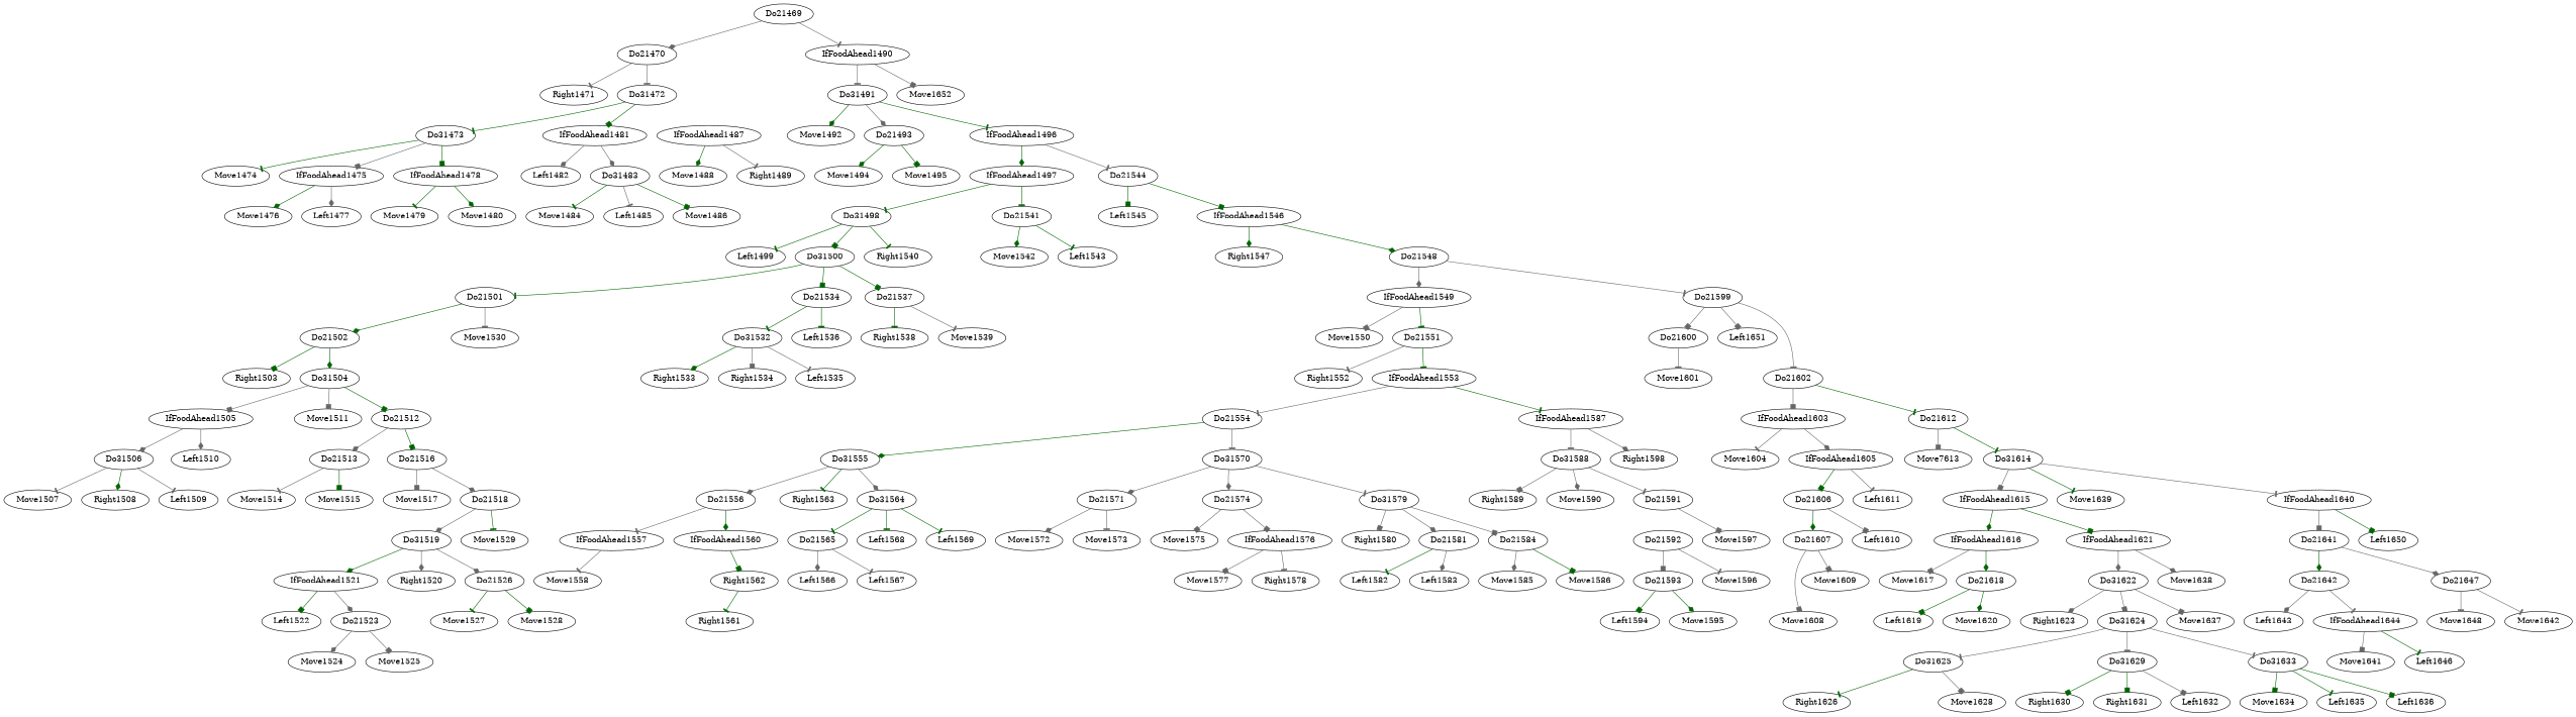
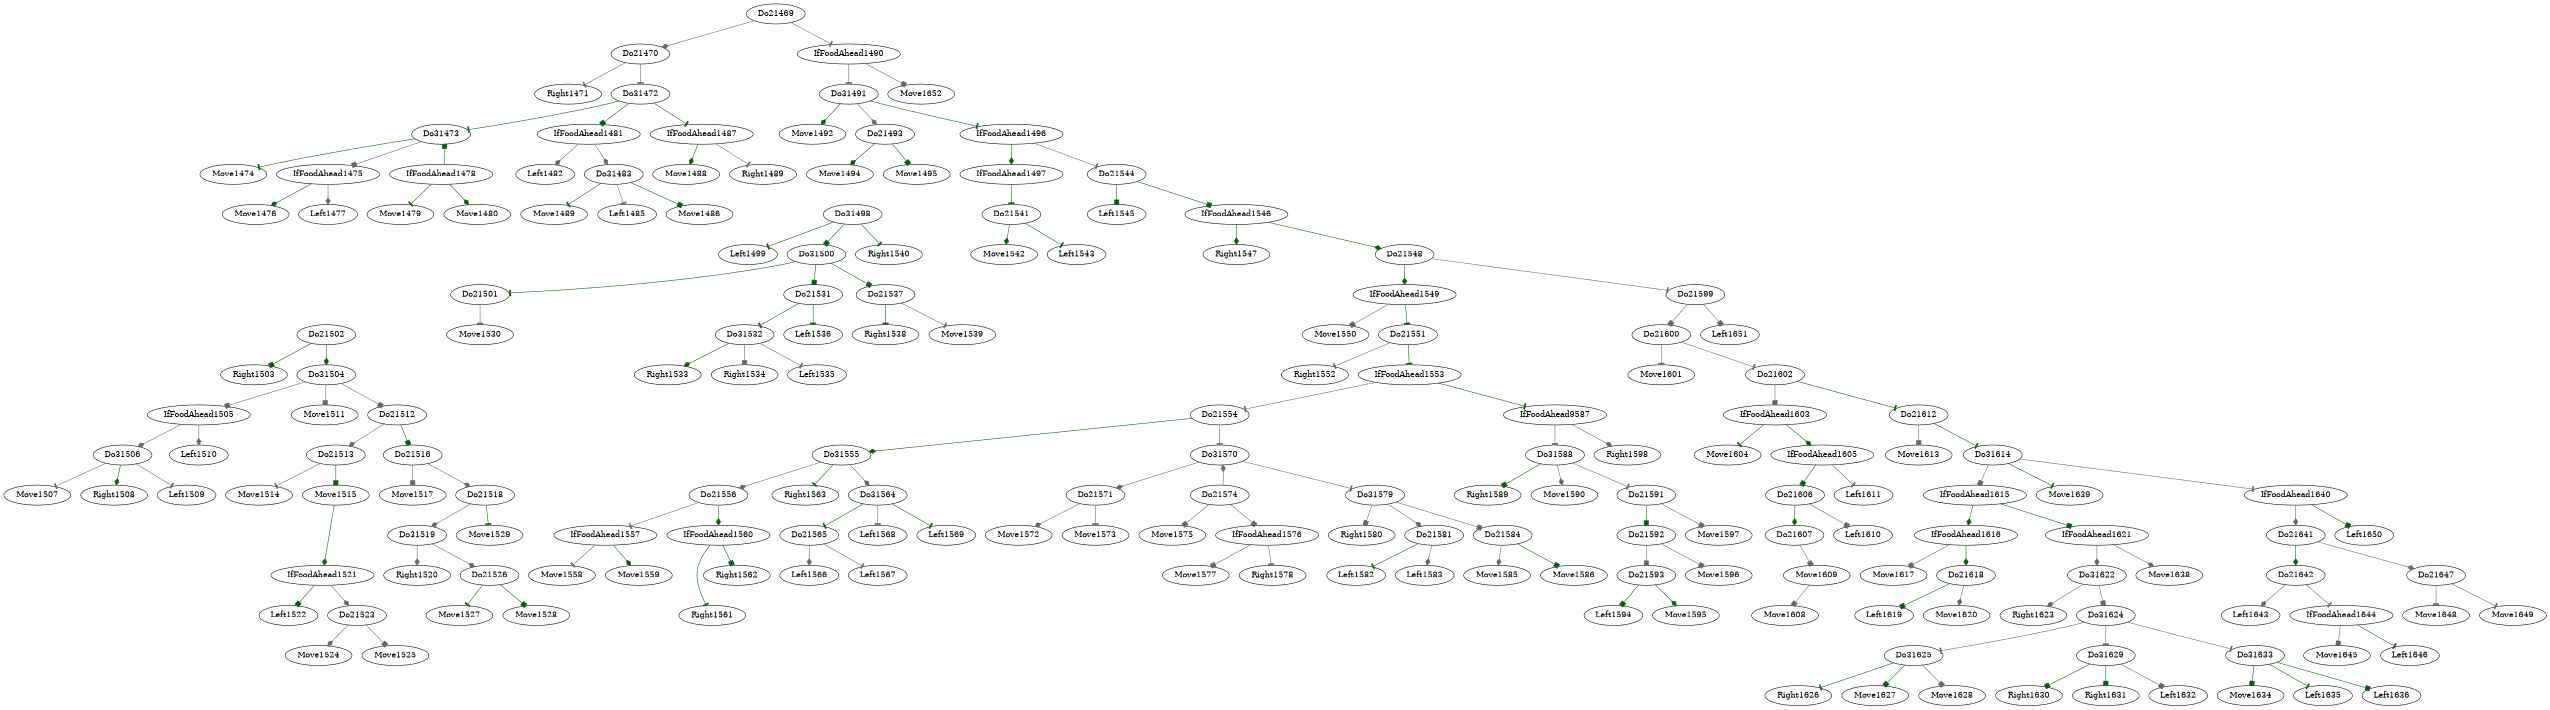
  digraph {
    edge [arrowhead=tee color=gray40]
    Do21470
    Right1471
    Do31472
    Do31473
    IfFoodAhead1481
    IfFoodAhead1487
    Move1474
    IfFoodAhead1475
    IfFoodAhead1478
    Move1476
    Left1477
    Move1479
    Move1480
    Left1482
    Do31483
    Move1488
    Right1489
-   Move1484
+   Move1484 [label=Move1489]
    Left1485
    Move1486
    Do21469
    IfFoodAhead1490
    Do31491
    Move1652
    Move1492
    Do21493
    IfFoodAhead1496
    Move1494
    Move1495
    IfFoodAhead1497
    Do21544
    Do31498
    Left1499
    Do31500
    Right1540
    Do21501
-   Do21531 [label=Do21534]
+   Do21531
    Do21537
    Do21502
    Right1503
    Do31504
    IfFoodAhead1505
    Move1511
    Do21512
    Do31506
    Move1507
    Right1508
    Left1509
    Left1510
    Do21513
    Do21516
    Move1514
    Move1515
    Move1517
    Do21518
    Do31519
    Move1529
    Right1520
    IfFoodAhead1521
    Do21526
    Left1522
    Do21523
    Move1527
    Move1528
    Move1524
    Move1525
    Move1530
    Do31532
    Left1536
    Right1538
    Move1539
    Right1533
    Right1534
    Left1535
    Do21541
    Move1542
    Left1543
    Left1545
    IfFoodAhead1546
    Right1547
    Do21548
    IfFoodAhead1549
    Do21599
    Move1550
    Do21551
    Right1552
    IfFoodAhead1553
    Do21554
-   IfFoodAhead1587
+   IfFoodAhead1587 [label=IfFoodAhead9587]
    IfFoodAhead1557
    Move1558
+   Move1559
    Do21556
    IfFoodAhead1560
    Right1561
    Right1562
    Do31555
    Right1563
    Do31564
    Do21565
    Left1568
    Left1569
    Left1566
    Left1567
    Do31570
    Do21571
    Do21574
    Do31579
    Move1572
    Move1573
    Move1575
    IfFoodAhead1576
    Right1580
    Do21581
    Do21584
    Move1577
    Right1578
    Left1582
    Left1583
    Move1585
    Move1586
    Do31588
    Right1598
    Right1589
    Move1590
    Do21591
    Do21592
    Move1597
    Do21593
    Left1594
    Move1595
    Move1596
    Do21600
    Left1651
    Move1601
    Do21602
    IfFoodAhead1603
    Do21612
    Move1604
    IfFoodAhead1605
    Do21606
    Left1611
    Do21607
    Move1608
    Move1609
    Left1610
-   Move1613 [label=Move7613]
+   Move1613
    Do31614
    IfFoodAhead1615
    Move1639
    IfFoodAhead1640
    IfFoodAhead1616
    Move1617
    Do21618
    Left1619
    Move1620
    IfFoodAhead1621
    Do31622
    Move1638
    Right1623
    Do31624
-   Move1637
    Do31625
    Do31629
    Do31633
    Right1626
+   Move1627
    Move1628
    Right1630
    Right1631
    Left1632
    Move1634
    Left1635
    Left1636
    Do21641
    Left1650
    Do21642
    Left1643
    IfFoodAhead1644
-   Move1645 [label=Move1641]
+   Move1645
    Left1646
    Do21647
    Move1648
-   Move1649 [label=Move1642]
+   Move1649
    Do21470 -> Right1471
    Do21470 -> Do31472
    Do31472 -> Do31473 [color=darkgreen]
    Do31472 -> IfFoodAhead1481 [arrowhead=box color=darkgreen]
+   Do31472 -> IfFoodAhead1487 [color=darkgreen]
    Do31473 -> Move1474 [color=darkgreen]
    Do31473 -> IfFoodAhead1475 [arrowhead=box]
-   Do31473 -> IfFoodAhead1478 [arrowhead=box color=darkgreen]
+   IfFoodAhead1478 -> Do31473 [arrowhead=box color=darkgreen]
    IfFoodAhead1481 -> Left1482 [arrowhead=diamond]
    IfFoodAhead1481 -> Do31483 [arrowhead=diamond]
    IfFoodAhead1487 -> Move1488 [arrowhead=diamond color=darkgreen]
    IfFoodAhead1487 -> Right1489
    IfFoodAhead1475 -> Move1476 [arrowhead=diamond color=darkgreen]
    IfFoodAhead1475 -> Left1477 [arrowhead=diamond]
    IfFoodAhead1478 -> Move1479 [color=darkgreen]
    IfFoodAhead1478 -> Move1480 [arrowhead=diamond color=darkgreen]
    Do31483 -> Move1484 [color=darkgreen]
    Do31483 -> Left1485
    Do31483 -> Move1486 [arrowhead=box color=darkgreen]
    Do21469 -> Do21470 [arrowhead=diamond]
    Do21469 -> IfFoodAhead1490
    IfFoodAhead1490 -> Do31491
    IfFoodAhead1490 -> Move1652 [arrowhead=box]
    Do31491 -> Move1492 [arrowhead=diamond color=darkgreen]
    Do31491 -> Do21493 [arrowhead=diamond]
    Do31491 -> IfFoodAhead1496 [color=darkgreen]
    Do21493 -> Move1494 [arrowhead=diamond color=darkgreen]
    Do21493 -> Move1495 [arrowhead=box color=darkgreen]
    IfFoodAhead1496 -> IfFoodAhead1497 [arrowhead=diamond color=darkgreen]
    IfFoodAhead1496 -> Do21544
-   IfFoodAhead1497 -> Do31498 [color=darkgreen]
    IfFoodAhead1497 -> Do21541 [color=darkgreen]
    Do21544 -> Left1545 [arrowhead=box color=darkgreen]
    Do21544 -> IfFoodAhead1546 [arrowhead=box color=darkgreen]
    Do31498 -> Left1499 [color=darkgreen]
    Do31498 -> Do31500 [arrowhead=box color=darkgreen]
    Do31498 -> Right1540 [color=darkgreen]
    Do31500 -> Do21501 [color=darkgreen]
    Do31500 -> Do21531 [arrowhead=box color=darkgreen]
    Do31500 -> Do21537 [arrowhead=box color=darkgreen]
-   Do21501 -> Do21502 [arrowhead=diamond color=darkgreen]
    Do21501 -> Move1530
    Do21531 -> Do31532 [color=darkgreen]
    Do21531 -> Left1536 [color=darkgreen]
    Do21537 -> Right1538 [color=darkgreen]
    Do21537 -> Move1539
    Do21502 -> Right1503 [arrowhead=box color=darkgreen]
    Do21502 -> Do31504 [arrowhead=diamond color=darkgreen]
    Do31504 -> IfFoodAhead1505 [arrowhead=box]
    Do31504 -> Move1511 [arrowhead=box]
-   Do31504 -> Do21512 [arrowhead=box color=darkgreen]
+   Do31504 -> Do21512 [arrowhead=box]
    IfFoodAhead1505 -> Do31506 [arrowhead=diamond]
    IfFoodAhead1505 -> Left1510 [arrowhead=diamond]
    Do21512 -> Do21513 [arrowhead=diamond]
    Do21512 -> Do21516 [arrowhead=box color=darkgreen]
    Do31506 -> Move1507
    Do31506 -> Right1508 [arrowhead=diamond color=darkgreen]
    Do31506 -> Left1509
    Do21513 -> Move1514
    Do21513 -> Move1515 [arrowhead=box color=darkgreen]
    Do21516 -> Move1517 [arrowhead=box]
    Do21516 -> Do21518 [arrowhead=diamond]
    Do21518 -> Do31519 [arrowhead=diamond]
    Do21518 -> Move1529 [color=darkgreen]
    Do31519 -> Right1520 [arrowhead=diamond]
-   Do31519 -> IfFoodAhead1521 [arrowhead=diamond color=darkgreen]
+   Move1515 -> IfFoodAhead1521 [arrowhead=diamond color=darkgreen]
    Do31519 -> Do21526 [arrowhead=diamond]
    IfFoodAhead1521 -> Left1522 [arrowhead=box color=darkgreen]
    IfFoodAhead1521 -> Do21523 [arrowhead=diamond]
    Do21526 -> Move1527 [color=darkgreen]
    Do21526 -> Move1528 [arrowhead=box color=darkgreen]
    Do21523 -> Move1524 [arrowhead=diamond]
    Do21523 -> Move1525 [arrowhead=box]
    Do31532 -> Right1533 [arrowhead=diamond color=darkgreen]
    Do31532 -> Right1534 [arrowhead=box]
    Do31532 -> Left1535
    Do21541 -> Move1542 [arrowhead=diamond color=darkgreen]
    Do21541 -> Left1543 [color=darkgreen]
    IfFoodAhead1546 -> Right1547 [arrowhead=diamond color=darkgreen]
    IfFoodAhead1546 -> Do21548 [arrowhead=diamond color=darkgreen]
-   Do21548 -> IfFoodAhead1549 [arrowhead=diamond]
+   Do21548 -> IfFoodAhead1549 [arrowhead=diamond color=darkgreen]
    Do21548 -> Do21599
    IfFoodAhead1549 -> Move1550 [arrowhead=box]
    IfFoodAhead1549 -> Do21551 [color=darkgreen]
    Do21599 -> Do21600 [arrowhead=box]
    Do21599 -> Left1651 [arrowhead=box]
    Do21551 -> Right1552
    Do21551 -> IfFoodAhead1553 [color=darkgreen]
    IfFoodAhead1553 -> Do21554
    IfFoodAhead1553 -> IfFoodAhead1587 [color=darkgreen]
    Do21554 -> Do31555 [arrowhead=diamond color=darkgreen]
    Do21554 -> Do31570
    IfFoodAhead1587 -> Do31588
    IfFoodAhead1587 -> Right1598 [arrowhead=diamond]
    IfFoodAhead1557 -> Move1558
+   IfFoodAhead1557 -> Move1559 [arrowhead=diamond color=darkgreen]
    Do21556 -> IfFoodAhead1557
    Do21556 -> IfFoodAhead1560 [arrowhead=diamond color=darkgreen]
-   Right1562 -> Right1561 [color=darkgreen]
+   IfFoodAhead1560 -> Right1561 [color=darkgreen]
    IfFoodAhead1560 -> Right1562 [arrowhead=box color=darkgreen]
    Do31555 -> Do21556 [arrowhead=diamond]
    Do31555 -> Right1563 [color=darkgreen]
    Do31555 -> Do31564 [arrowhead=diamond]
    Do31564 -> Do21565 [color=darkgreen]
-   Do31564 -> Left1568 [color=darkgreen]
+   Do31564 -> Left1568
    Do31564 -> Left1569 [color=darkgreen]
    Do21565 -> Left1566 [arrowhead=diamond]
    Do21565 -> Left1567
    Do31570 -> Do21571 [arrowhead=diamond]
-   Do31570 -> Do21574 [arrowhead=diamond]
+   Do21574 -> Do31570 [arrowhead=diamond]
    Do31570 -> Do31579
    Do21571 -> Move1572 [arrowhead=diamond]
    Do21571 -> Move1573
    Do21574 -> Move1575 [arrowhead=box]
    Do21574 -> IfFoodAhead1576 [arrowhead=box]
    Do31579 -> Right1580 [arrowhead=box]
    Do31579 -> Do21581 [arrowhead=diamond]
    Do31579 -> Do21584 [arrowhead=box]
    IfFoodAhead1576 -> Move1577 [arrowhead=box]
    IfFoodAhead1576 -> Right1578
    Do21581 -> Left1582 [color=darkgreen]
    Do21581 -> Left1583 [arrowhead=diamond]
    Do21584 -> Move1585 [arrowhead=diamond]
    Do21584 -> Move1586 [arrowhead=box color=darkgreen]
-   Do31588 -> Right1589 [arrowhead=box]
+   Do31588 -> Right1589 [arrowhead=box color=darkgreen]
    Do31588 -> Move1590 [arrowhead=diamond]
    Do31588 -> Do21591
+   Do21591 -> Do21592 [arrowhead=box color=darkgreen]
    Do21591 -> Move1597 [arrowhead=box]
    Do21592 -> Do21593 [arrowhead=box]
-   Do21592 -> Move1596
+   Do21592 -> Move1596 [arrowhead=box]
    Do21593 -> Left1594 [arrowhead=box color=darkgreen]
    Do21593 -> Move1595 [arrowhead=diamond color=darkgreen]
    Do21600 -> Move1601
-   Do21599 -> Do21602
+   Do21600 -> Do21602
    Do21602 -> IfFoodAhead1603 [arrowhead=box]
    Do21602 -> Do21612 [color=darkgreen]
-   IfFoodAhead1603 -> Move1604
-   IfFoodAhead1603 -> IfFoodAhead1605 [arrowhead=diamond]
+   IfFoodAhead1603 -> Move1604 [color=darkgreen]
+   IfFoodAhead1603 -> IfFoodAhead1605 [arrowhead=diamond color=darkgreen]
    Do21612 -> Move1613 [arrowhead=box]
    Do21612 -> Do31614 [color=darkgreen]
    IfFoodAhead1605 -> Do21606 [arrowhead=box color=darkgreen]
    IfFoodAhead1605 -> Left1611
    Do21606 -> Do21607 [arrowhead=diamond color=darkgreen]
    Do21606 -> Left1610 [arrowhead=box]
-   Do21607 -> Move1608 [arrowhead=box]
+   Move1609 -> Move1608 [arrowhead=box]
    Do21607 -> Move1609 [arrowhead=box]
    Do31614 -> IfFoodAhead1615 [arrowhead=box]
    Do31614 -> Move1639 [color=darkgreen]
    Do31614 -> IfFoodAhead1640
    IfFoodAhead1615 -> IfFoodAhead1616 [arrowhead=diamond color=darkgreen]
    IfFoodAhead1615 -> IfFoodAhead1621 [arrowhead=box color=darkgreen]
-   IfFoodAhead1640 -> Do21641 [arrowhead=box]
+   IfFoodAhead1640 -> Do21641 [arrowhead=diamond]
    IfFoodAhead1640 -> Left1650 [arrowhead=box color=darkgreen]
    IfFoodAhead1616 -> Move1617 [arrowhead=box]
    IfFoodAhead1616 -> Do21618 [arrowhead=diamond color=darkgreen]
    Do21618 -> Left1619 [arrowhead=box color=darkgreen]
-   Do21618 -> Move1620 [arrowhead=diamond color=darkgreen]
+   Do21618 -> Move1620 [arrowhead=diamond]
    IfFoodAhead1621 -> Do31622 [arrowhead=diamond]
    IfFoodAhead1621 -> Move1638 [arrowhead=diamond]
    Do31622 -> Right1623 [arrowhead=diamond]
    Do31622 -> Do31624 [arrowhead=box]
-   Do31622 -> Move1637 [arrowhead=box]
    Do31624 -> Do31625
    Do31624 -> Do31629
    Do31624 -> Do31633
    Do31625 -> Right1626 [color=darkgreen]
+   Do31625 -> Move1627 [arrowhead=box color=darkgreen]
    Do31625 -> Move1628 [arrowhead=box]
    Do31629 -> Right1630 [arrowhead=box color=darkgreen]
    Do31629 -> Right1631 [arrowhead=box color=darkgreen]
    Do31629 -> Left1632 [arrowhead=box]
    Do31633 -> Move1634 [arrowhead=box color=darkgreen]
    Do31633 -> Left1635 [color=darkgreen]
    Do31633 -> Left1636 [arrowhead=box color=darkgreen]
    Do21641 -> Do21642 [arrowhead=diamond color=darkgreen]
    Do21641 -> Do21647 [arrowhead=diamond]
    Do21642 -> Left1643 [arrowhead=diamond]
    Do21642 -> IfFoodAhead1644
    IfFoodAhead1644 -> Move1645 [arrowhead=box]
    IfFoodAhead1644 -> Left1646 [color=darkgreen]
    Do21647 -> Move1648
    Do21647 -> Move1649
  }
